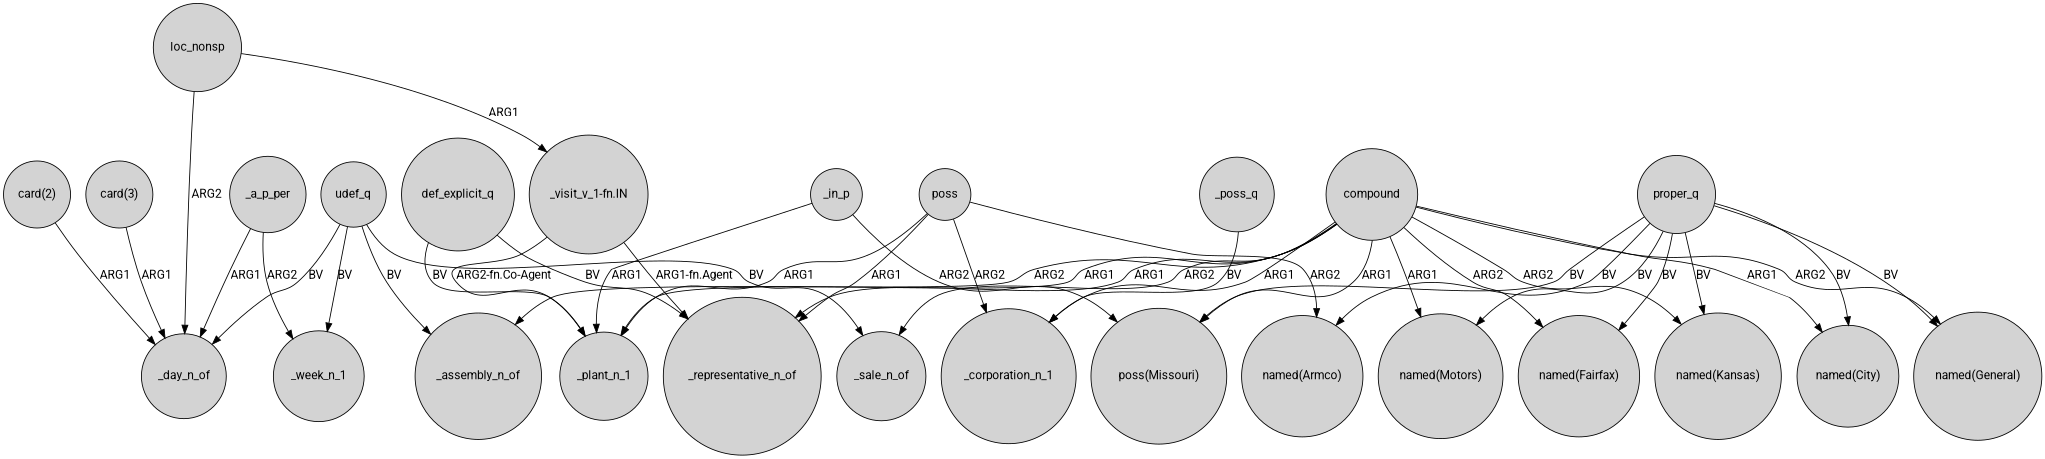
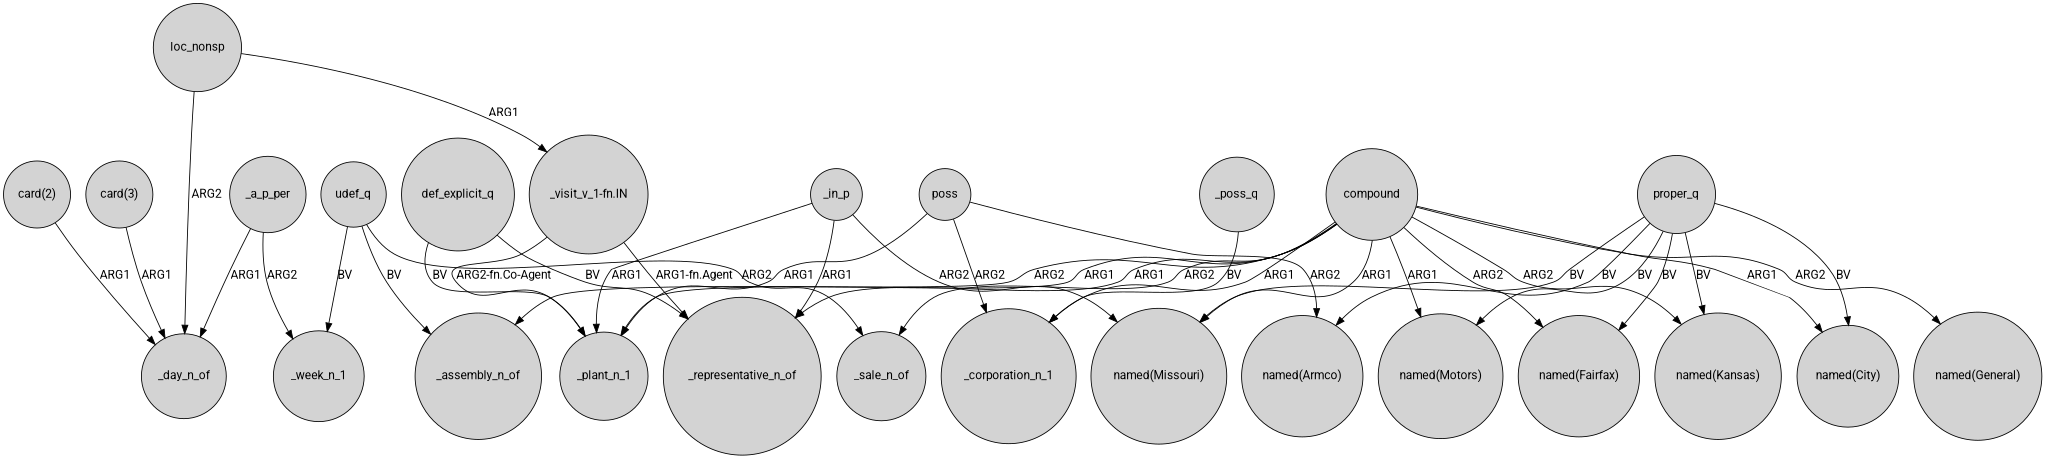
  digraph {
    fontname=Roboto
    node [fontname=Roboto shape=circle style=filled]
    edge [fontname=Roboto]
    "card(2)"
    _day_n_of
    poss
    _plant_n_1
    _corporation_n_1
    "named(Armco)"
    _representative_n_of
    def_explicit_q
    _in_p
-   "named(Missouri)" [label="poss(Missouri)"]
+   "named(Missouri)"
    compound
    "named(Motors)"
    "named(General)"
    _assembly_n_of
    "named(Fairfax)"
    "named(Kansas)"
    _sale_n_of
    "named(City)"
    n19 [label=_poss_q]
    proper_q
    udef_q
    _week_n_1
    _a_p_per
    "card(3)"
    loc_nonsp
    "_visit_v_1-fn.IN"
    "card(2)" -> _day_n_of [label=ARG1]
    poss -> _plant_n_1 [label=ARG1]
    poss -> _corporation_n_1 [label=ARG2]
    poss -> "named(Armco)" [label=ARG2]
-   poss -> _representative_n_of [label=ARG1]
+   _in_p -> _representative_n_of [label=ARG1]
    def_explicit_q -> _plant_n_1 [label=BV]
    def_explicit_q -> _representative_n_of [label=BV]
    _in_p -> _plant_n_1 [label=ARG1]
    _in_p -> "named(Missouri)" [label=ARG2]
    compound -> _plant_n_1 [label=ARG1]
    compound -> _corporation_n_1 [label=ARG1]
    compound -> _representative_n_of [label=ARG1]
    compound -> "named(Missouri)" [label=ARG1]
    compound -> "named(Motors)" [label=ARG1]
    compound -> "named(General)" [label=ARG2]
    compound -> _assembly_n_of [label=ARG2]
    compound -> "named(Fairfax)" [label=ARG2]
    compound -> "named(Kansas)" [label=ARG2]
    compound -> _sale_n_of [label=ARG2]
    compound -> "named(City)" [label=ARG1]
    n19 -> _corporation_n_1 [label=BV]
    proper_q -> "named(Armco)" [label=BV]
    proper_q -> "named(Missouri)" [label=BV]
    proper_q -> "named(Motors)" [label=BV]
-   proper_q -> "named(General)" [label=BV]
    proper_q -> "named(Fairfax)" [label=BV]
    proper_q -> "named(Kansas)" [label=BV]
    proper_q -> "named(City)" [label=BV]
-   udef_q -> _day_n_of [label=BV]
    udef_q -> _assembly_n_of [label=BV]
-   udef_q -> _sale_n_of [label=BV]
+   udef_q -> _sale_n_of [label=ARG2]
    udef_q -> _week_n_1 [label=BV]
    _a_p_per -> _day_n_of [label=ARG1]
    _a_p_per -> _week_n_1 [label=ARG2]
    "card(3)" -> _day_n_of [label=ARG1]
    loc_nonsp -> _day_n_of [label=ARG2]
    loc_nonsp -> "_visit_v_1-fn.IN" [label=ARG1]
    "_visit_v_1-fn.IN" -> _plant_n_1 [label="ARG2-fn.Co-Agent"]
    "_visit_v_1-fn.IN" -> _representative_n_of [label="ARG1-fn.Agent"]
  }
